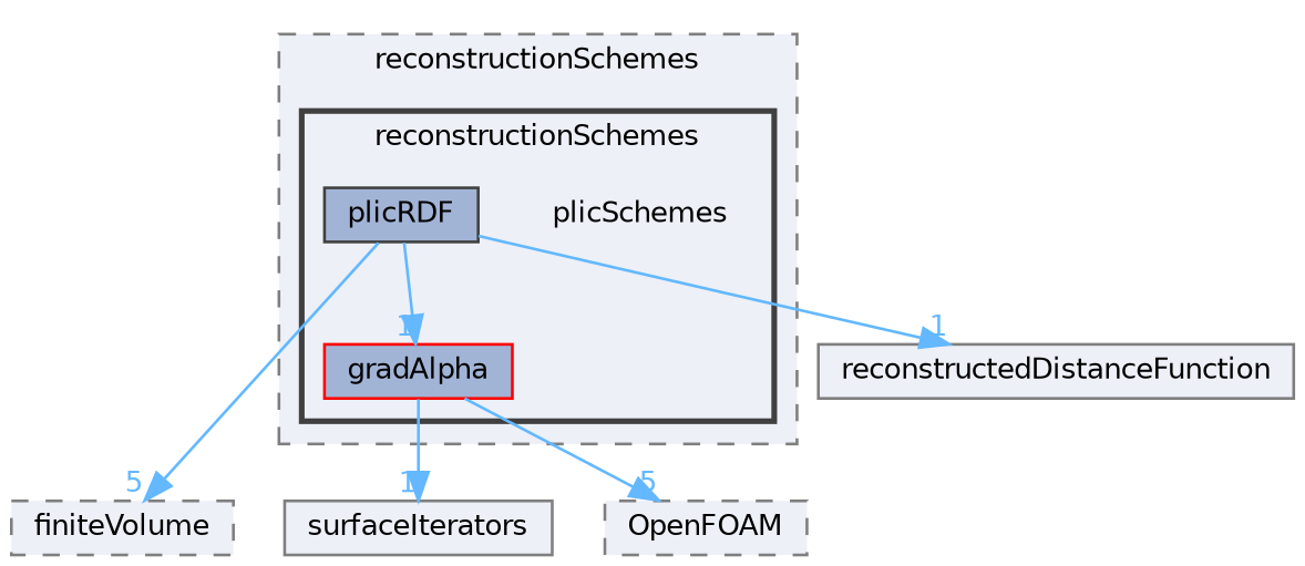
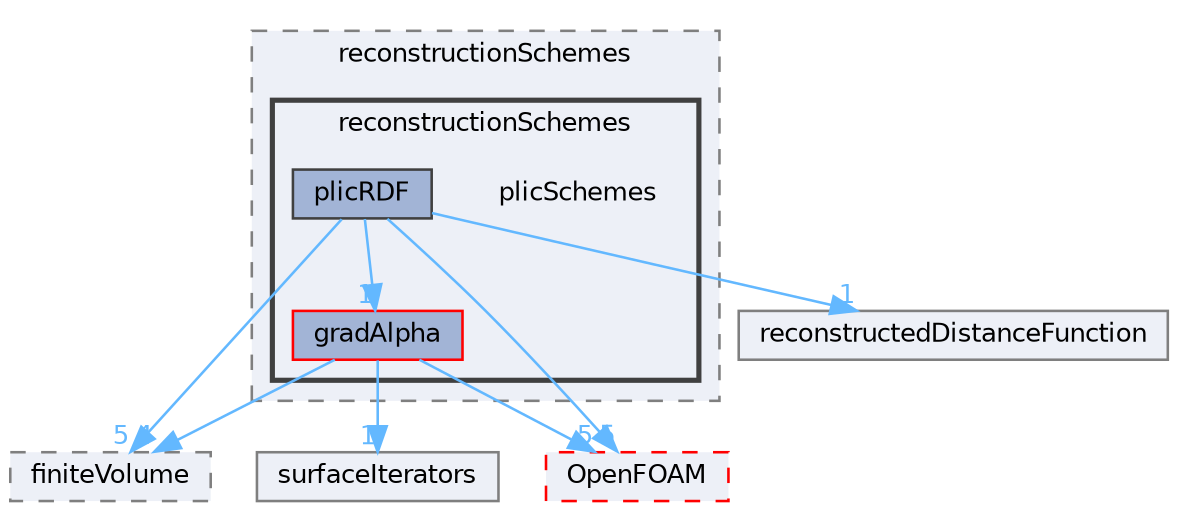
  digraph {
    compound=true
    node [fontname=Helvetica fontsize=10 shape=box color=grey50 fillcolor="#edf0f7" style=filled]
    edge [color=steelblue1 fontcolor=steelblue1 fontname=Helvetica fontsize=10 headlabel=1 labeldistance=1.5 labelfontname=Helvetica labelfontsize=10]
    n1 [height=0.2 label=plicSchemes shape=plaintext width=0.4 color="" fillcolor="" style=""]
    n2 [color=red fillcolor="#a2b4d6" height=0.2 label=gradAlpha width=0.4]
    n3 [color=grey25 fillcolor="#a2b4d6" height=0.2 label=plicRDF width=0.4]
    n4 [height=0.2 label=surfaceIterators width=0.4]
    n5 [height=0.2 label=finiteVolume style="filled,dashed" width=0.4]
-   n6 [height=0.2 label=OpenFOAM style="filled,dashed" width=0.4]
+   n6 [color=red height=0.2 label=OpenFOAM style="filled,dashed" width=0.4]
    n7 [height=0.2 label=reconstructedDistanceFunction width=0.4]
    subgraph cluster_1 {
      bgcolor="#edf0f7"
      fontname=Helvetica
      fontsize=10
      label=reconstructionSchemes
      pencolor=grey50
      style="filled,dashed"
      subgraph cluster_2 {
        bgcolor="#edf0f7"
        fontname=Helvetica
        fontsize=10
        label=reconstructionSchemes
        pencolor=grey25
        style="filled,bold"
        n1
        n2
        n3
      }
    }
    n2 -> n4
+   n2 -> n5 [headlabel=4]
    n2 -> n6 [headlabel=5]
    n3 -> n2
    n3 -> n5 [headlabel=5]
+   n3 -> n6 [headlabel=5]
    n3 -> n7
  }
